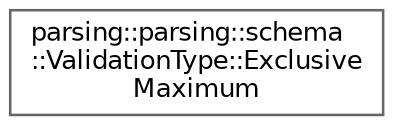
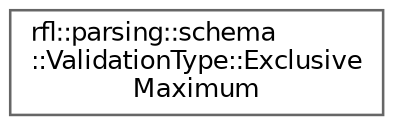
  digraph {
    rankdir=LR
-   n1 [color=grey40 fillcolor=white fontname=Helvetica fontsize=10 height=0.2 label="parsing::parsing::schema\l::ValidationType::Exclusive\lMaximum" shape=box style=filled width=0.4]
+   n1 [color=grey40 fillcolor=white fontname=Helvetica fontsize=10 height=0.2 label="rfl::parsing::schema\l::ValidationType::Exclusive\lMaximum" shape=box style=filled width=0.4]
  }
